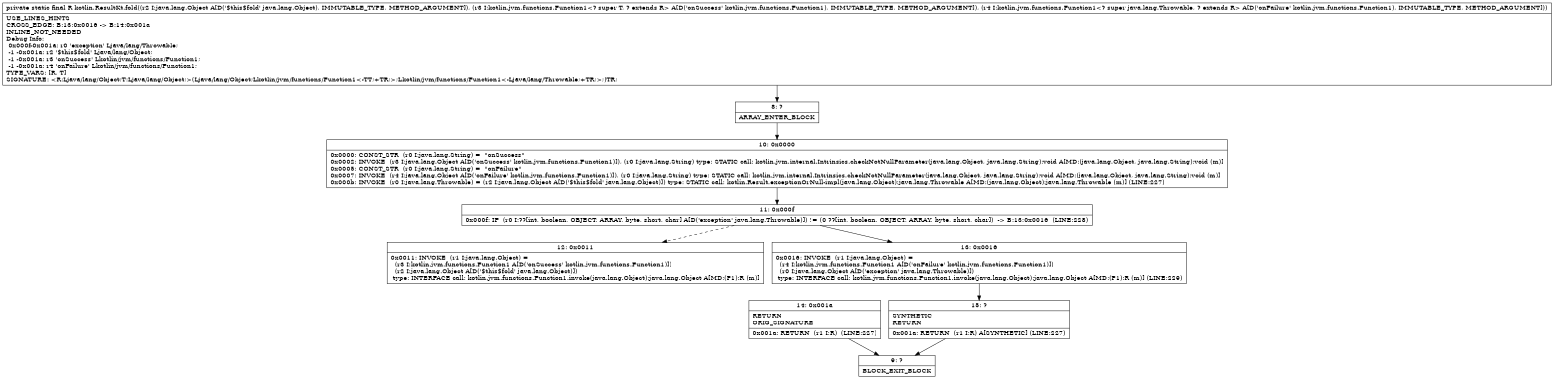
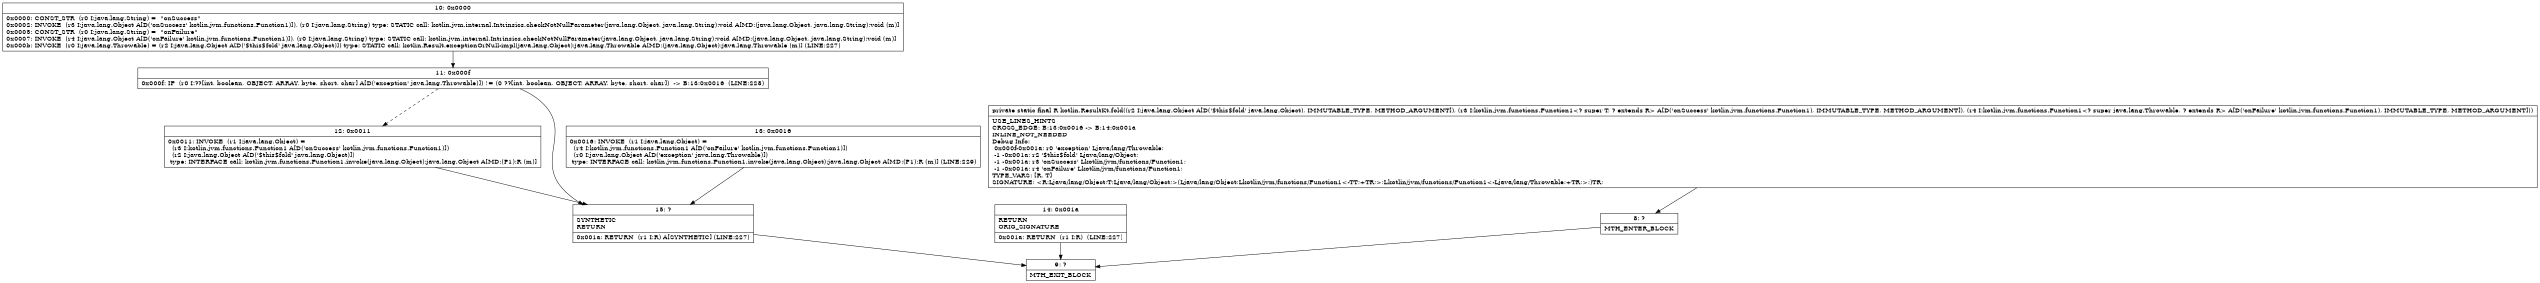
  digraph {
    node [shape=record]
-   n1 [label="{8\:\ ?|ARRAY_ENTER_BLOCK\l}"]
+   n1 [label="{8\:\ ?|MTH_ENTER_BLOCK\l}"]
    n2 [label="{10\:\ 0x0000|0x0000: CONST_STR  (r0 I:java.lang.String) =  \"onSuccess\" \l0x0002: INVOKE  (r3 I:java.lang.Object A[D('onSuccess' kotlin.jvm.functions.Function1)]), (r0 I:java.lang.String) type: STATIC call: kotlin.jvm.internal.Intrinsics.checkNotNullParameter(java.lang.Object, java.lang.String):void A[MD:(java.lang.Object, java.lang.String):void (m)]\l0x0005: CONST_STR  (r0 I:java.lang.String) =  \"onFailure\" \l0x0007: INVOKE  (r4 I:java.lang.Object A[D('onFailure' kotlin.jvm.functions.Function1)]), (r0 I:java.lang.String) type: STATIC call: kotlin.jvm.internal.Intrinsics.checkNotNullParameter(java.lang.Object, java.lang.String):void A[MD:(java.lang.Object, java.lang.String):void (m)]\l0x000b: INVOKE  (r0 I:java.lang.Throwable) = (r2 I:java.lang.Object A[D('$this$fold' java.lang.Object)]) type: STATIC call: kotlin.Result.exceptionOrNull\-impl(java.lang.Object):java.lang.Throwable A[MD:(java.lang.Object):java.lang.Throwable (m)] (LINE:227)\l}"]
    n3 [label="{11\:\ 0x000f|0x000f: IF  (r0 I:??[int, boolean, OBJECT, ARRAY, byte, short, char] A[D('exception' java.lang.Throwable)]) != (0 ??[int, boolean, OBJECT, ARRAY, byte, short, char])  \-\> B:13:0x0016  (LINE:228)\l}"]
    n4 [label="{12\:\ 0x0011|0x0011: INVOKE  (r1 I:java.lang.Object) = \l  (r3 I:kotlin.jvm.functions.Function1 A[D('onSuccess' kotlin.jvm.functions.Function1)])\l  (r2 I:java.lang.Object A[D('$this$fold' java.lang.Object)])\l type: INTERFACE call: kotlin.jvm.functions.Function1.invoke(java.lang.Object):java.lang.Object A[MD:(P1):R (m)]\l}"]
    n5 [label="{13\:\ 0x0016|0x0016: INVOKE  (r1 I:java.lang.Object) = \l  (r4 I:kotlin.jvm.functions.Function1 A[D('onFailure' kotlin.jvm.functions.Function1)])\l  (r0 I:java.lang.Object A[D('exception' java.lang.Throwable)])\l type: INTERFACE call: kotlin.jvm.functions.Function1.invoke(java.lang.Object):java.lang.Object A[MD:(P1):R (m)] (LINE:229)\l}"]
    n6 [label="{15\:\ ?|SYNTHETIC\lRETURN\l|0x001a: RETURN  (r1 I:R) A[SYNTHETIC] (LINE:227)\l}"]
-   n7 [label="{9\:\ ?|BLOCK_EXIT_BLOCK\l}"]
+   n7 [label="{9\:\ ?|MTH_EXIT_BLOCK\l}"]
    n8 [label="{14\:\ 0x001a|RETURN\lORIG_SIGNATURE\l|0x001a: RETURN  (r1 I:R)  (LINE:227)\l}"]
    n9 [label="{private static final R kotlin.ResultKt.fold((r2 I:java.lang.Object A[D('$this$fold' java.lang.Object), IMMUTABLE_TYPE, METHOD_ARGUMENT]), (r3 I:kotlin.jvm.functions.Function1\<? super T, ? extends R\> A[D('onSuccess' kotlin.jvm.functions.Function1), IMMUTABLE_TYPE, METHOD_ARGUMENT]), (r4 I:kotlin.jvm.functions.Function1\<? super java.lang.Throwable, ? extends R\> A[D('onFailure' kotlin.jvm.functions.Function1), IMMUTABLE_TYPE, METHOD_ARGUMENT]))  | USE_LINES_HINTS\lCROSS_EDGE: B:13:0x0016 \-\> B:14:0x001a\lINLINE_NOT_NEEDED\lDebug Info:\l  0x000f\-0x001a: r0 'exception' Ljava\/lang\/Throwable;\l  \-1 \-0x001a: r2 '$this$fold' Ljava\/lang\/Object;\l  \-1 \-0x001a: r3 'onSuccess' Lkotlin\/jvm\/functions\/Function1;\l  \-1 \-0x001a: r4 'onFailure' Lkotlin\/jvm\/functions\/Function1;\lTYPE_VARS: [R, T]\lSIGNATURE: \<R:Ljava\/lang\/Object;T:Ljava\/lang\/Object;\>(Ljava\/lang\/Object;Lkotlin\/jvm\/functions\/Function1\<\-TT;+TR;\>;Lkotlin\/jvm\/functions\/Function1\<\-Ljava\/lang\/Throwable;+TR;\>;)TR;\l}"]
-   n1 -> n2
+   n1 -> n7
    n2 -> n3
    n3 -> n4 [style=dashed]
-   n3 -> n5
+   n3 -> n6
+   n4 -> n6
    n5 -> n6
    n6 -> n7
    n8 -> n7
    n9 -> n1
  }
